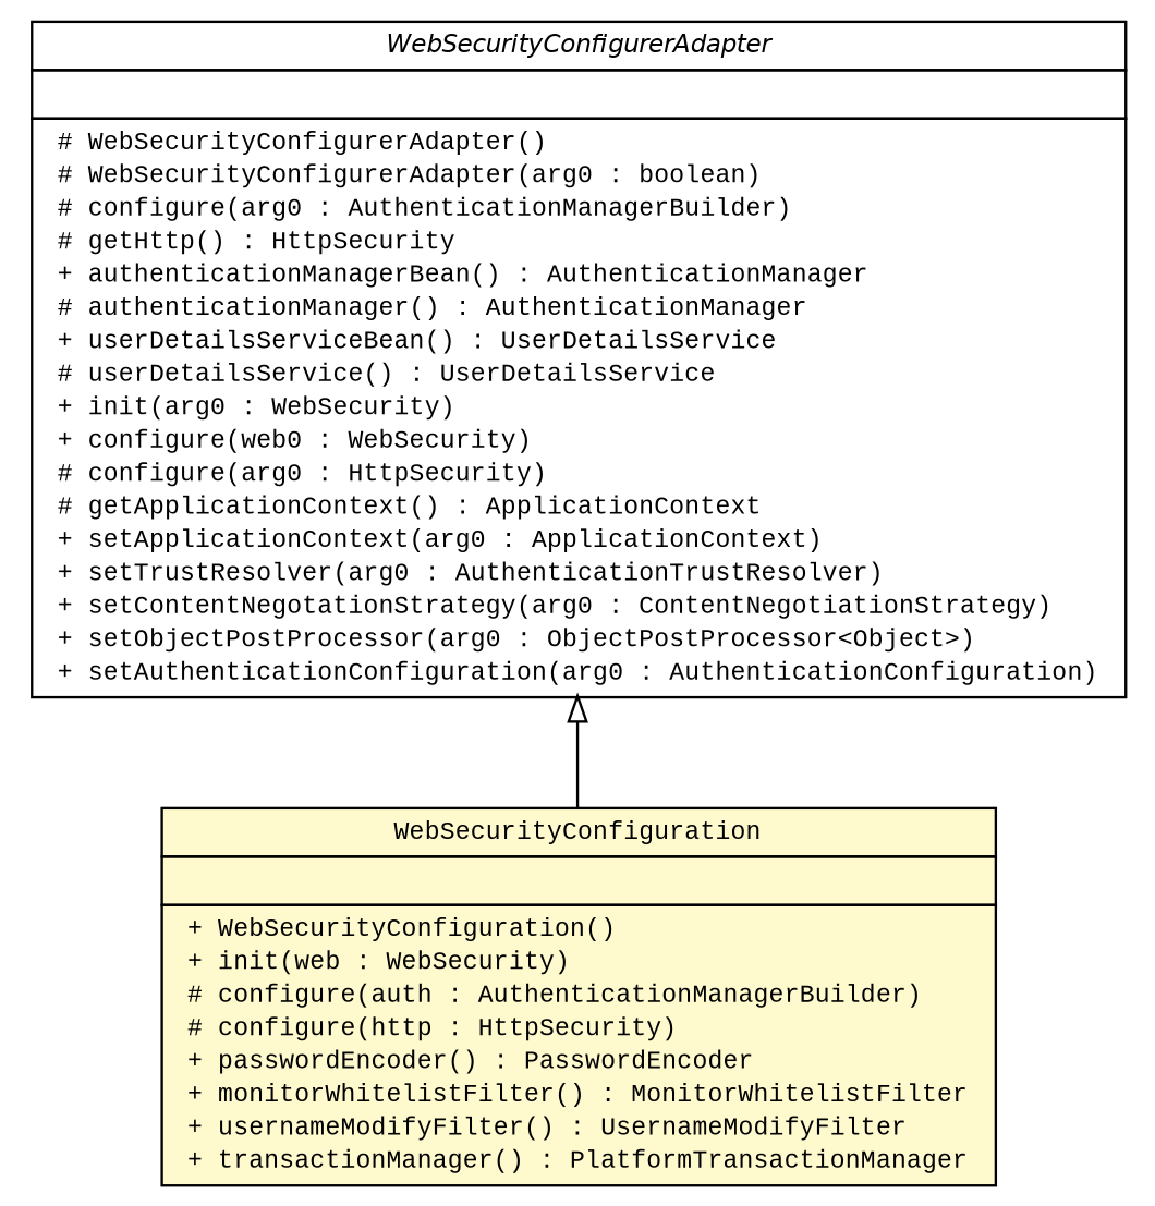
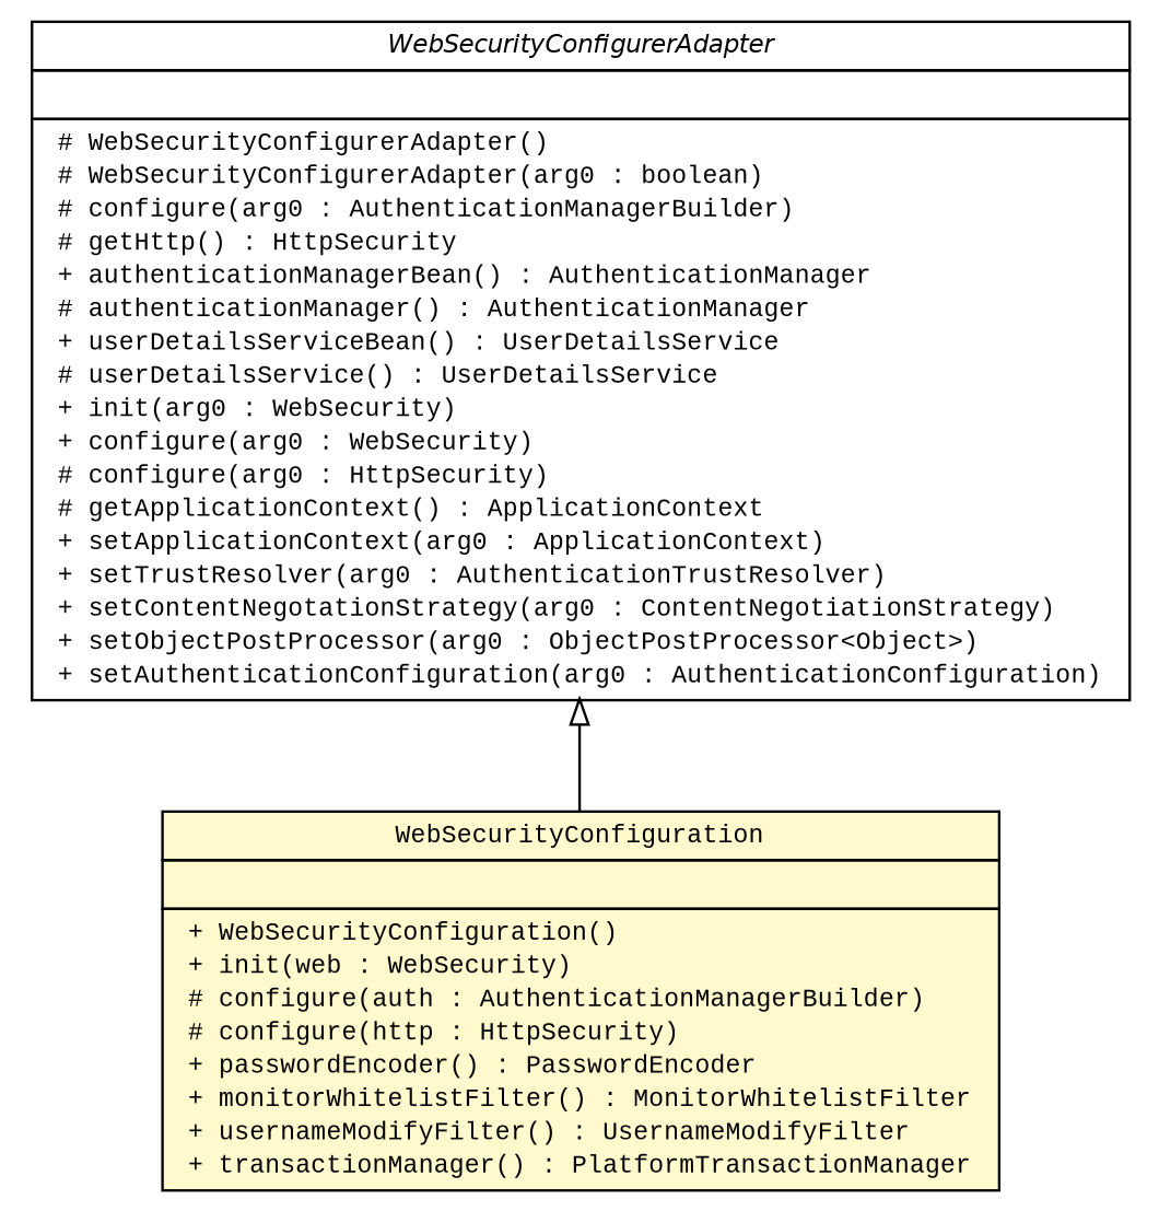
  digraph {
    nodesep=0.25
    ranksep=0.5
    fontname="Liberation Mono"
    node [fontcolor=black fontname="Liberation Mono" fontsize=10.0 shape=plaintext]
    n1 [label=<<table title="com.yirendai.oss.environment.configserver.WebSecurityConfiguration" border="0" cellborder="1" cellspacing="0" cellpadding="2" port="p" bgcolor="lemonChiffon" href="./WebSecurityConfiguration.html"> 		<tr><td><table border="0" cellspacing="0" cellpadding="1"> <tr><td align="center" balign="center"> WebSecurityConfiguration </td></tr> 		</table></td></tr> 		<tr><td><table border="0" cellspacing="0" cellpadding="1"> <tr><td align="left" balign="left">  </td></tr> 		</table></td></tr> 		<tr><td><table border="0" cellspacing="0" cellpadding="1"> <tr><td align="left" balign="left"> + WebSecurityConfiguration() </td></tr> <tr><td align="left" balign="left"> + init(web : WebSecurity) </td></tr> <tr><td align="left" balign="left"> # configure(auth : AuthenticationManagerBuilder) </td></tr> <tr><td align="left" balign="left"> # configure(http : HttpSecurity) </td></tr> <tr><td align="left" balign="left"> + passwordEncoder() : PasswordEncoder </td></tr> <tr><td align="left" balign="left"> + monitorWhitelistFilter() : MonitorWhitelistFilter </td></tr> <tr><td align="left" balign="left"> + usernameModifyFilter() : UsernameModifyFilter </td></tr> <tr><td align="left" balign="left"> + transactionManager() : PlatformTransactionManager </td></tr> 		</table></td></tr> 		</table>>]
-   n2 [label=<<table title="org.springframework.security.config.annotation.web.configuration.WebSecurityConfigurerAdapter" border="0" cellborder="1" cellspacing="0" cellpadding="2" port="p" href="http://java.sun.com/j2se/1.4.2/docs/api/org/springframework/security/config/annotation/web/configuration/WebSecurityConfigurerAdapter.html"> 		<tr><td><table border="0" cellspacing="0" cellpadding="1"> <tr><td align="center" balign="center"><font face="Helvetica-Oblique"> WebSecurityConfigurerAdapter </font></td></tr> 		</table></td></tr> 		<tr><td><table border="0" cellspacing="0" cellpadding="1"> <tr><td align="left" balign="left">  </td></tr> 		</table></td></tr> 		<tr><td><table border="0" cellspacing="0" cellpadding="1"> <tr><td align="left" balign="left"> # WebSecurityConfigurerAdapter() </td></tr> <tr><td align="left" balign="left"> # WebSecurityConfigurerAdapter(arg0 : boolean) </td></tr> <tr><td align="left" balign="left"> # configure(arg0 : AuthenticationManagerBuilder) </td></tr> <tr><td align="left" balign="left"> # getHttp() : HttpSecurity </td></tr> <tr><td align="left" balign="left"> + authenticationManagerBean() : AuthenticationManager </td></tr> <tr><td align="left" balign="left"> # authenticationManager() : AuthenticationManager </td></tr> <tr><td align="left" balign="left"> + userDetailsServiceBean() : UserDetailsService </td></tr> <tr><td align="left" balign="left"> # userDetailsService() : UserDetailsService </td></tr> <tr><td align="left" balign="left"> + init(arg0 : WebSecurity) </td></tr> <tr><td align="left" balign="left"> + configure(web0 : WebSecurity) </td></tr> <tr><td align="left" balign="left"> # configure(arg0 : HttpSecurity) </td></tr> <tr><td align="left" balign="left"> # getApplicationContext() : ApplicationContext </td></tr> <tr><td align="left" balign="left"> + setApplicationContext(arg0 : ApplicationContext) </td></tr> <tr><td align="left" balign="left"> + setTrustResolver(arg0 : AuthenticationTrustResolver) </td></tr> <tr><td align="left" balign="left"> + setContentNegotationStrategy(arg0 : ContentNegotiationStrategy) </td></tr> <tr><td align="left" balign="left"> + setObjectPostProcessor(arg0 : ObjectPostProcessor&lt;Object&gt;) </td></tr> <tr><td align="left" balign="left"> + setAuthenticationConfiguration(arg0 : AuthenticationConfiguration) </td></tr> 		</table></td></tr> 		</table>>]
+   n2 [label=<<table title="org.springframework.security.config.annotation.web.configuration.WebSecurityConfigurerAdapter" border="0" cellborder="1" cellspacing="0" cellpadding="2" port="p" href="http://java.sun.com/j2se/1.4.2/docs/api/org/springframework/security/config/annotation/web/configuration/WebSecurityConfigurerAdapter.html"> 		<tr><td><table border="0" cellspacing="0" cellpadding="1"> <tr><td align="center" balign="center"><font face="Helvetica-Oblique"> WebSecurityConfigurerAdapter </font></td></tr> 		</table></td></tr> 		<tr><td><table border="0" cellspacing="0" cellpadding="1"> <tr><td align="left" balign="left">  </td></tr> 		</table></td></tr> 		<tr><td><table border="0" cellspacing="0" cellpadding="1"> <tr><td align="left" balign="left"> # WebSecurityConfigurerAdapter() </td></tr> <tr><td align="left" balign="left"> # WebSecurityConfigurerAdapter(arg0 : boolean) </td></tr> <tr><td align="left" balign="left"> # configure(arg0 : AuthenticationManagerBuilder) </td></tr> <tr><td align="left" balign="left"> # getHttp() : HttpSecurity </td></tr> <tr><td align="left" balign="left"> + authenticationManagerBean() : AuthenticationManager </td></tr> <tr><td align="left" balign="left"> # authenticationManager() : AuthenticationManager </td></tr> <tr><td align="left" balign="left"> + userDetailsServiceBean() : UserDetailsService </td></tr> <tr><td align="left" balign="left"> # userDetailsService() : UserDetailsService </td></tr> <tr><td align="left" balign="left"> + init(arg0 : WebSecurity) </td></tr> <tr><td align="left" balign="left"> + configure(arg0 : WebSecurity) </td></tr> <tr><td align="left" balign="left"> # configure(arg0 : HttpSecurity) </td></tr> <tr><td align="left" balign="left"> # getApplicationContext() : ApplicationContext </td></tr> <tr><td align="left" balign="left"> + setApplicationContext(arg0 : ApplicationContext) </td></tr> <tr><td align="left" balign="left"> + setTrustResolver(arg0 : AuthenticationTrustResolver) </td></tr> <tr><td align="left" balign="left"> + setContentNegotationStrategy(arg0 : ContentNegotiationStrategy) </td></tr> <tr><td align="left" balign="left"> + setObjectPostProcessor(arg0 : ObjectPostProcessor&lt;Object&gt;) </td></tr> <tr><td align="left" balign="left"> + setAuthenticationConfiguration(arg0 : AuthenticationConfiguration) </td></tr> 		</table></td></tr> 		</table>>]
    n2 -> n1 [arrowtail=empty dir=back fontname="Liberation Mono" fontsize=10 headport=p labelfontname=Helvetica labelfontsize=10 tailport=p style=solid]
  }
